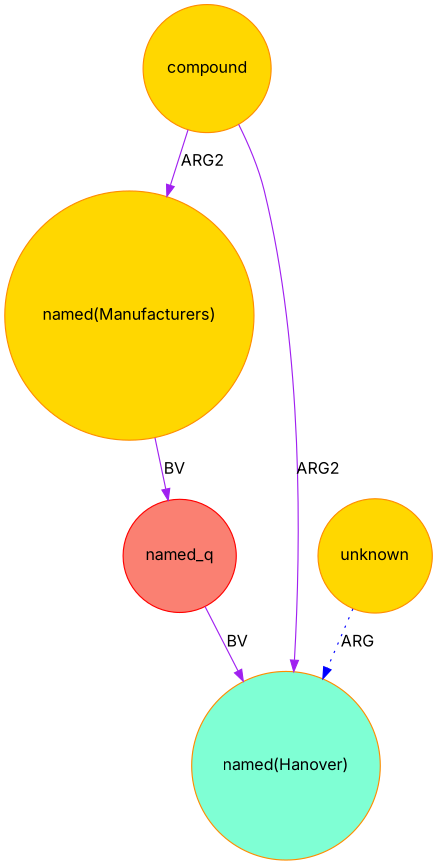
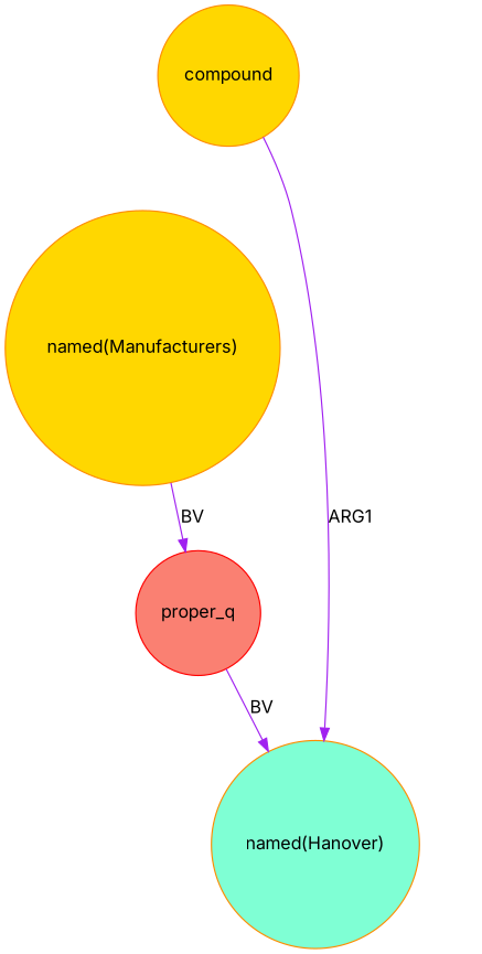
  digraph {
    fontname=Inter
    node [color=darkorange fillcolor=gold fontname=Inter shape=circle style=filled]
    edge [color=purple fontname=Inter style=solid]
    compound
    "named(Manufacturers)"
    "named(Hanover)" [fillcolor=aquamarine]
-   proper_q [color=red fillcolor=salmon label=named_q]
-   unknown
-   compound -> "named(Manufacturers)" [label=ARG2]
-   compound -> "named(Hanover)" [label=ARG2]
+   proper_q [color=red fillcolor=salmon]
+   compound -> "named(Hanover)" [label=ARG1]
    "named(Manufacturers)" -> proper_q [label=BV]
    proper_q -> "named(Hanover)" [label=BV]
-   unknown -> "named(Hanover)" [color=blue label=ARG style=dotted]
  }
